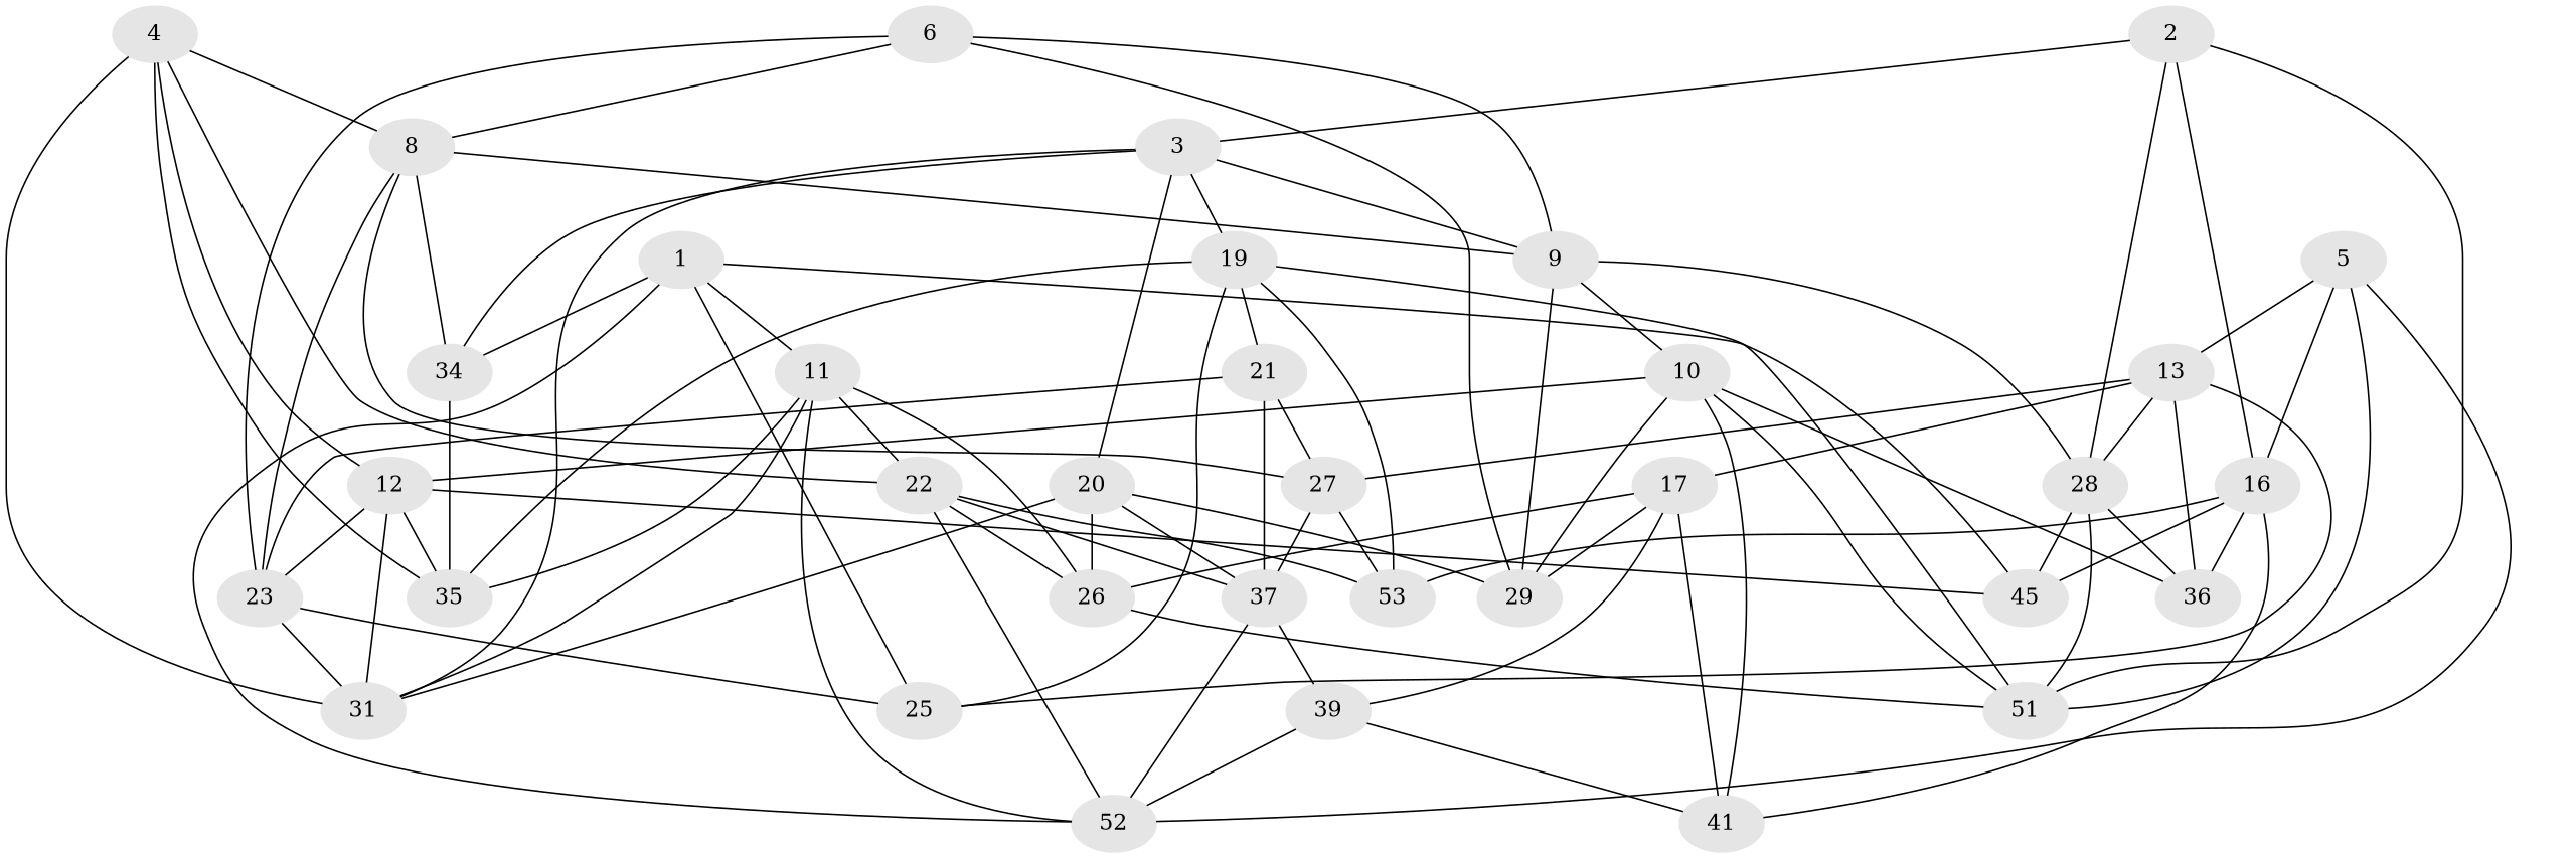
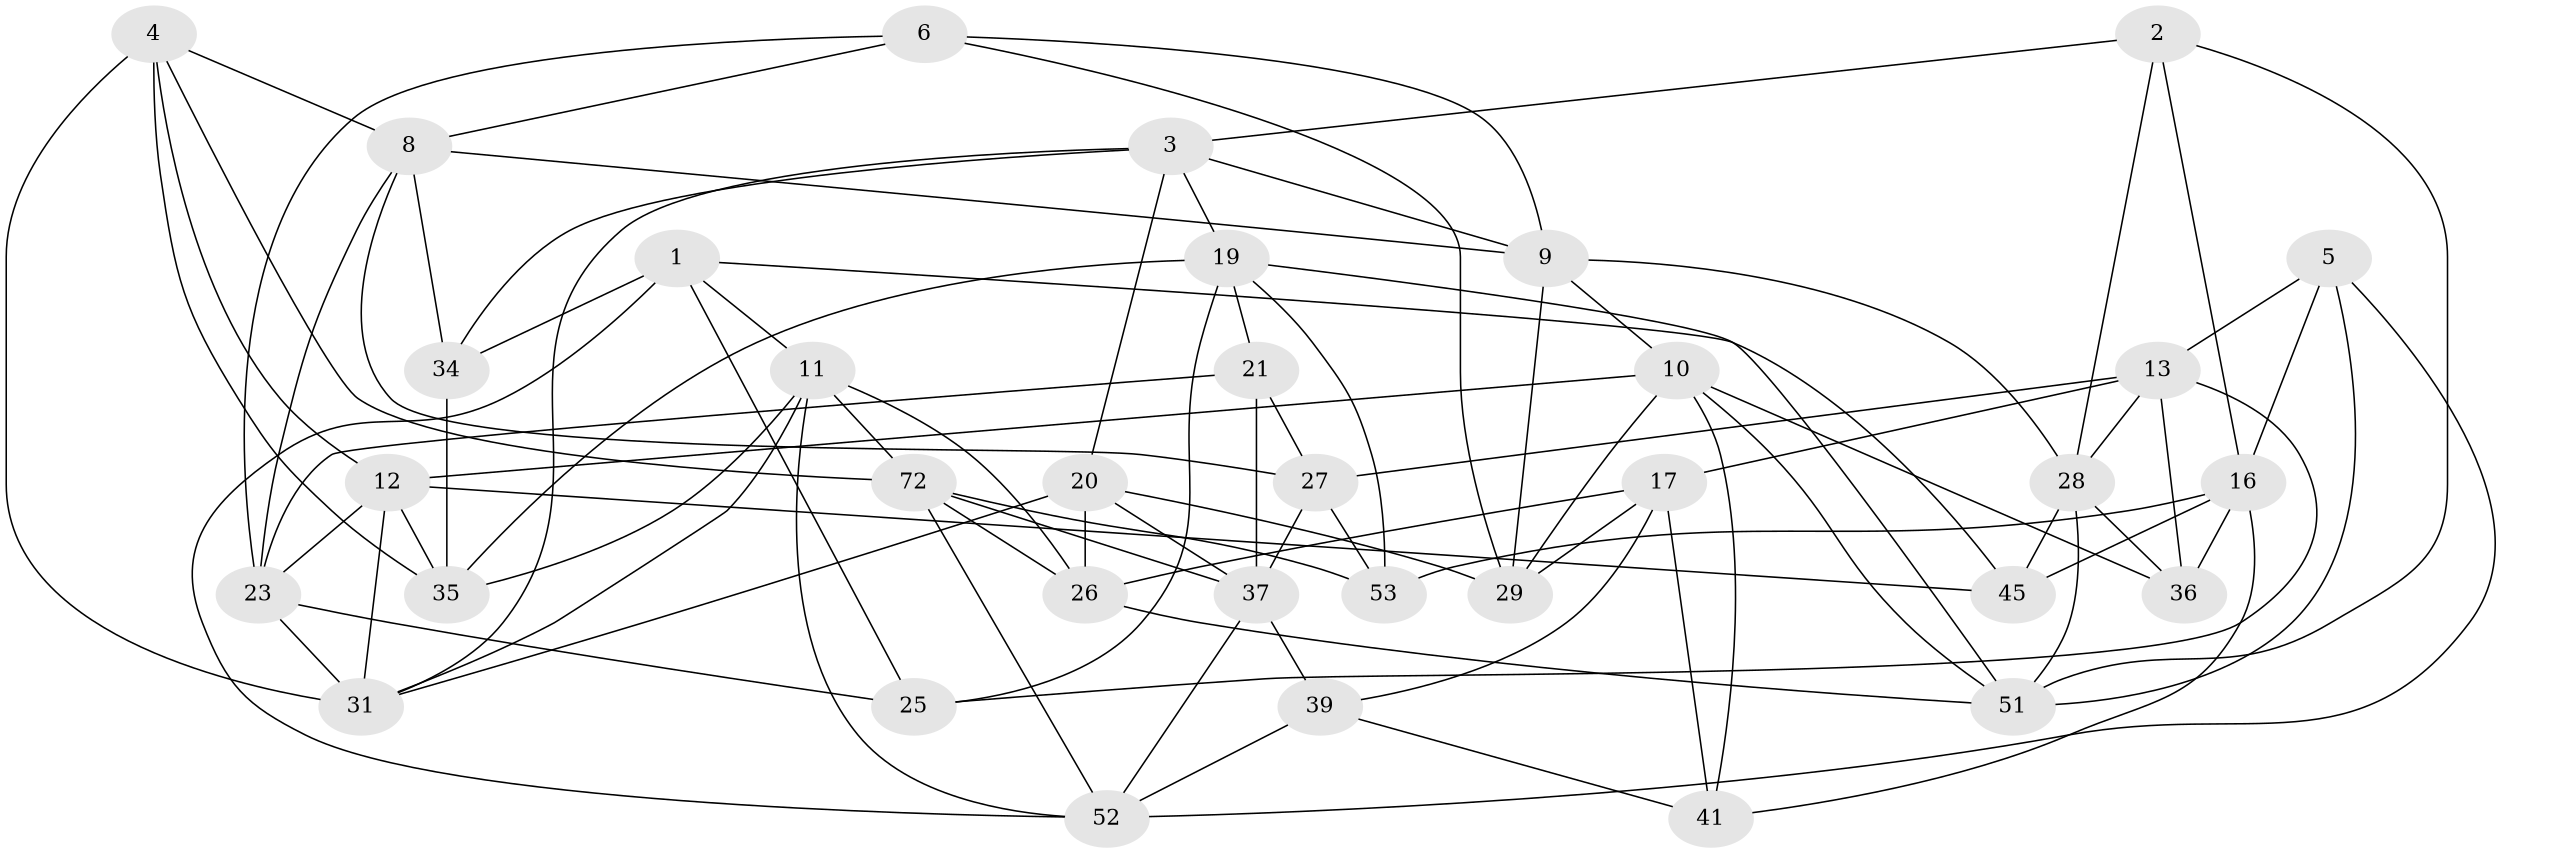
  graph {
    node [color=gray90 style=filled]
    1 [super="+14"]
    11 [super="+33"]
    25
    34
    45
    52 [super="+58"]
    31 [super="+44"]
-   22 [super="+46"]
+   22 [super="+46" label=72]
    35 [super="+56"]
    26 [super="+43"]
    3 [super="+30"]
    9 [super="+49"]
    19 [super="+24"]
    20 [super="+47"]
    2
    16 [super="+42"]
    28 [super="+32"]
    51 [super="+57"]
    53
    36
    41
    29 [super="+38"]
    10 [super="+40"]
    21
    37 [super="+50"]
    4 [super="+7"]
    8 [super="+48"]
    12 [super="+15"]
    23 [super="+54"]
    27
    13 [super="+55"]
    17 [super="+18"]
    5
    6
    39
    1 -- 11
    1 -- 25
    1 -- 34
    1 -- 45
    1 -- 52
    11 -- 52
    11 -- 31
    11 -- 22
    11 -- 35
    11 -- 26
    34 -- 35
    22 -- 52
    22 -- 26
    22 -- 53
    22 -- 37
    26 -- 51
    3 -- 34
    3 -- 31
    3 -- 9
    3 -- 19
    3 -- 20
    9 -- 28
    9 -- 29
    9 -- 10
    19 -- 25
    19 -- 35
    19 -- 51
    19 -- 53
    19 -- 21
    20 -- 31
    20 -- 26
    20 -- 29 [weight=2]
    20 -- 37
    2 -- 3
    2 -- 16
    2 -- 28
    2 -- 51
    16 -- 45
    16 -- 53
    16 -- 36
    16 -- 41
    28 -- 45
    28 -- 51
    28 -- 36
    10 -- 51
    10 -- 36
    10 -- 41
    10 -- 29
    10 -- 12
    21 -- 37
    21 -- 23
    21 -- 27
    37 -- 52
    37 -- 39
    4 -- 31 [weight=2]
    4 -- 22
    4 -- 35
    4 -- 8
    4 -- 12
    8 -- 34
    8 -- 9
    8 -- 23
    8 -- 27
    12 -- 45
    12 -- 31
    12 -- 35
    12 -- 23
    23 -- 25
    23 -- 31
    27 -- 53
    27 -- 37
    13 -- 25
    13 -- 28
    13 -- 36
    13 -- 27
    13 -- 17
    17 -- 26 [weight=2]
    17 -- 41
    17 -- 29
    17 -- 39
    5 -- 52
    5 -- 16
    5 -- 51
    5 -- 13
    6 -- 9
    6 -- 29
    6 -- 8
    6 -- 23
    39 -- 52
    39 -- 41
  }
